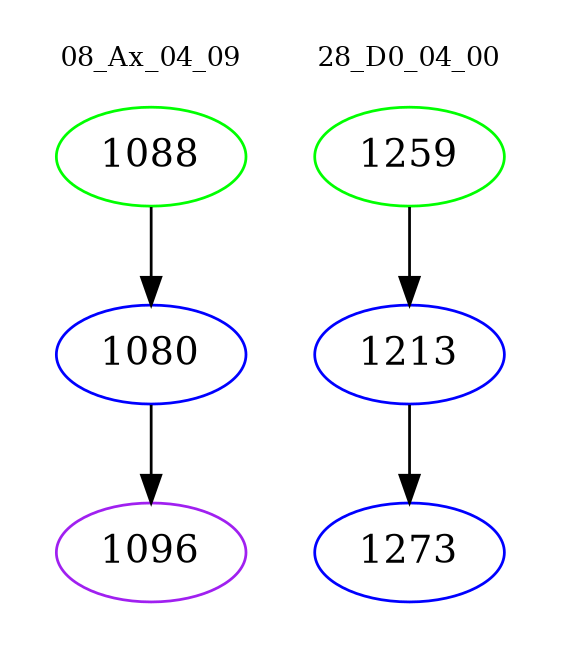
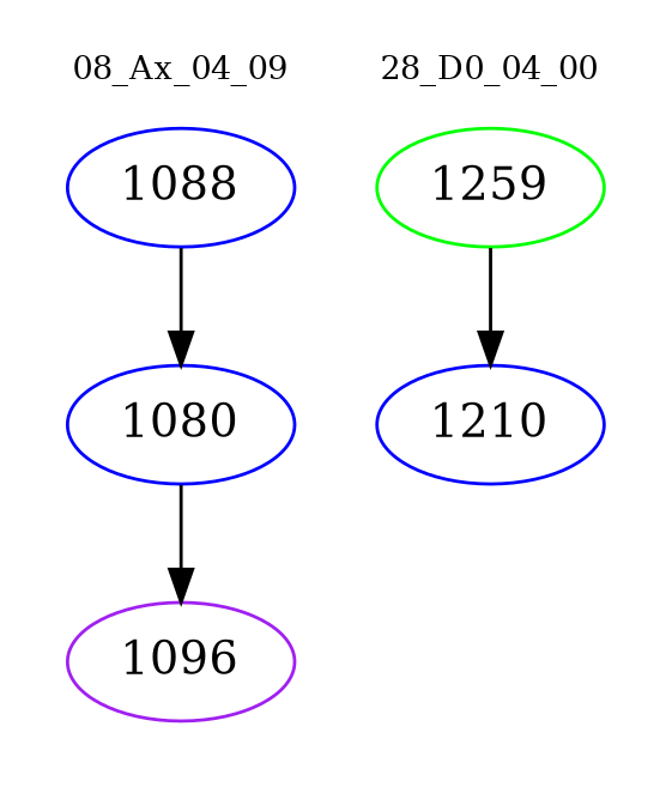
  digraph {
    node [color=blue]
    edge [color=black]
-   n1 [color=green label=1088]
+   n1 [label=1088]
    n2 [label=1080]
    n3 [color=purple label=1096]
    n4 [color=green label=1259]
-   n5 [label=1213]
-   n6 [label=1273]
+   n5 [label=1210]
    subgraph cluster_1 {
      color=white
      fontsize=10
      label="08_Ax_04_09"
      n1
      n2
      n3
    }
    subgraph cluster_2 {
      color=white
      fontsize=10
      label="28_D0_04_00"
      n4
      n5
-     n6
    }
    n1 -> n2
    n2 -> n3
    n4 -> n5
-   n5 -> n6
  }
